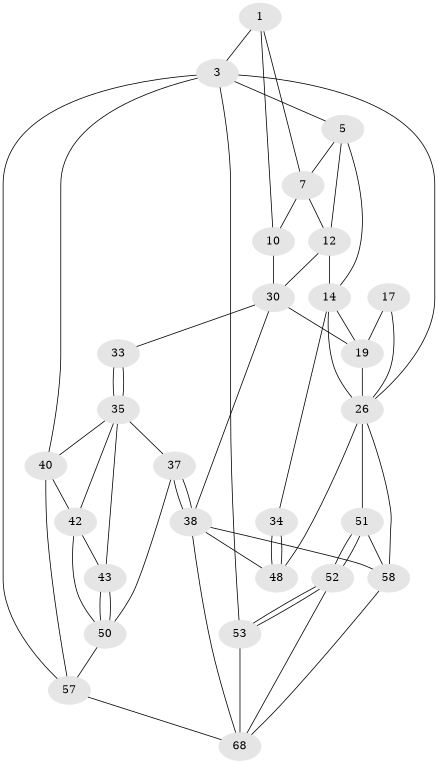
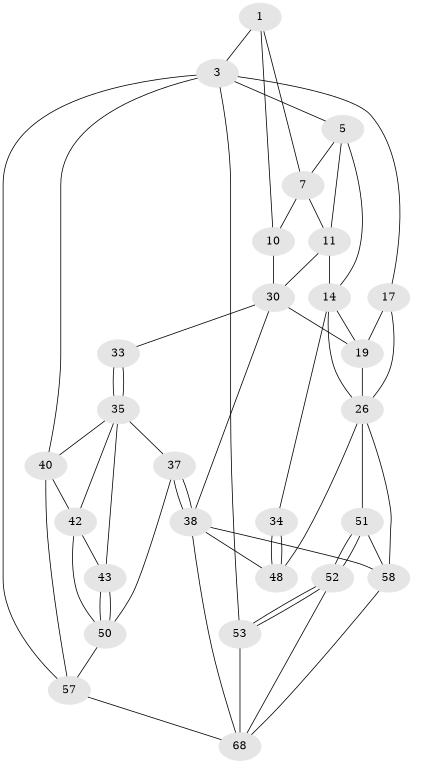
  graph {
    node [color=gray90 style=filled]
    1 [super="+9+2"]
    3 [super="+28+4+54"]
    7 [super="+11+8"]
    10 [super="+21"]
    5 [super="+6+16"]
    17 [super="+24+18"]
    40 [super="+47"]
    53 [super="+76"]
    57 [super="+62"]
-   12 [super="+13"]
+   12 [super="+13" label=11]
    30 [super="+31"]
    14 [super="+15+25"]
    19 [super="+22"]
    26 [super="+44"]
    42 [super="+46"]
    68 [super="+71+69"]
    34
    33
    38 [super="+39+60"]
    48
    51
    58 [super="+59+61"]
    52
    35 [super="+41+36"]
    37
    43
    50 [super="+56"]
    1 -- 3
    1 -- 7
    1 -- 10 [weight=2]
    3 -- 5
-   3 -- 26
+   3 -- 17
    3 -- 40 [weight=2]
    3 -- 53 [weight=2]
    3 -- 57
    7 -- 10
    7 -- 12
    10 -- 30
    5 -- 7
    5 -- 12
    5 -- 14
    17 -- 19 [weight=2]
    17 -- 26
    40 -- 57
    40 -- 42
    53 -- 68 [weight=2]
    57 -- 68
    12 -- 30
    12 -- 14
    30 -- 19
    30 -- 33
    30 -- 38
    14 -- 19
    14 -- 26
    14 -- 34
    19 -- 26
    26 -- 48
    26 -- 51
    26 -- 58
    42 -- 43
    42 -- 50
    34 -- 48
    34 -- 48
    33 -- 35
    33 -- 35
    38 -- 68
    38 -- 48
    38 -- 58 [weight=2]
    51 -- 58
    51 -- 52
    51 -- 52
    58 -- 68
    52 -- 53
    52 -- 53
    52 -- 68
    35 -- 40
    35 -- 42
    35 -- 37
    35 -- 43
    37 -- 38
    37 -- 38
    37 -- 50
    43 -- 50
    43 -- 50
    50 -- 57
  }
